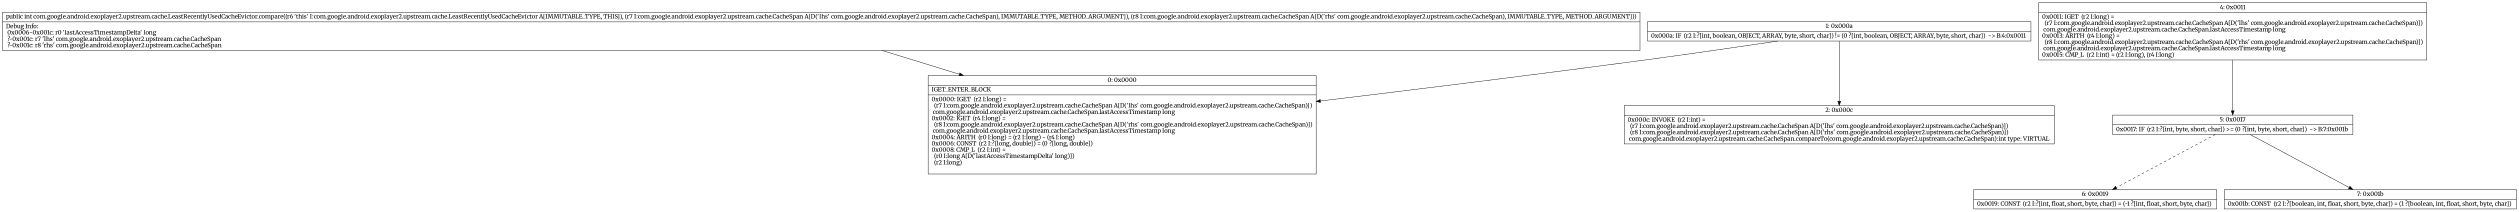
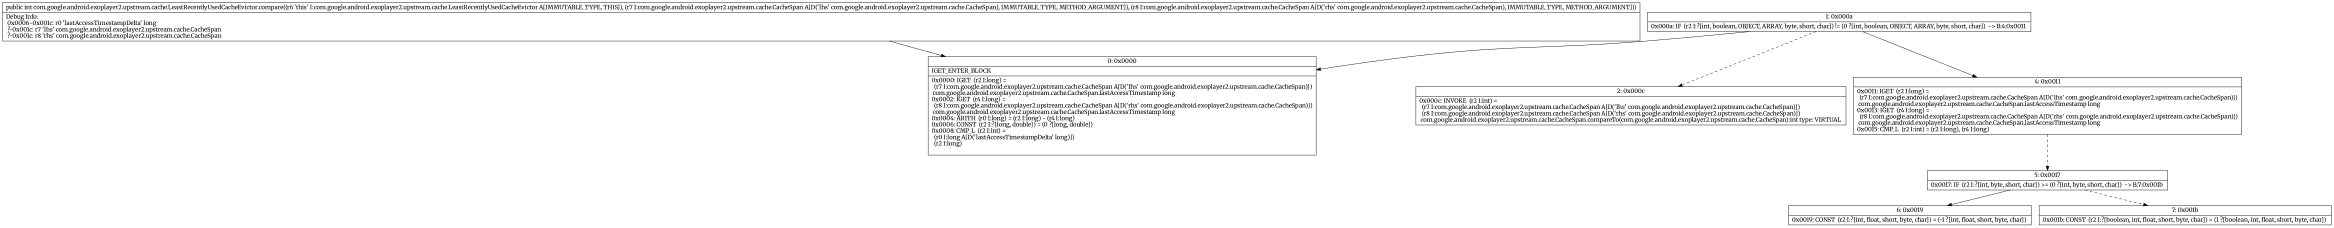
  digraph {
    fontname=Merriweather
    node [fontname=Merriweather shape=record]
    edge [fontname=Merriweather]
    n1 [label="{0\:\ 0x0000|IGET_ENTER_BLOCK\l|0x0000: IGET  (r2 I:long) = \l  (r7 I:com.google.android.exoplayer2.upstream.cache.CacheSpan A[D('lhs' com.google.android.exoplayer2.upstream.cache.CacheSpan)])\l com.google.android.exoplayer2.upstream.cache.CacheSpan.lastAccessTimestamp long \l0x0002: IGET  (r4 I:long) = \l  (r8 I:com.google.android.exoplayer2.upstream.cache.CacheSpan A[D('rhs' com.google.android.exoplayer2.upstream.cache.CacheSpan)])\l com.google.android.exoplayer2.upstream.cache.CacheSpan.lastAccessTimestamp long \l0x0004: ARITH  (r0 I:long) = (r2 I:long) \- (r4 I:long) \l0x0006: CONST  (r2 I:?[long, double]) = (0 ?[long, double]) \l0x0008: CMP_L  (r2 I:int) = \l  (r0 I:long A[D('lastAccessTimestampDelta' long)])\l  (r2 I:long)\l \l}"]
    n2 [label="{1\:\ 0x000a|0x000a: IF  (r2 I:?[int, boolean, OBJECT, ARRAY, byte, short, char]) != (0 ?[int, boolean, OBJECT, ARRAY, byte, short, char])  \-\> B:4:0x0011 \l}"]
    n3 [label="{2\:\ 0x000c|0x000c: INVOKE  (r2 I:int) = \l  (r7 I:com.google.android.exoplayer2.upstream.cache.CacheSpan A[D('lhs' com.google.android.exoplayer2.upstream.cache.CacheSpan)])\l  (r8 I:com.google.android.exoplayer2.upstream.cache.CacheSpan A[D('rhs' com.google.android.exoplayer2.upstream.cache.CacheSpan)])\l com.google.android.exoplayer2.upstream.cache.CacheSpan.compareTo(com.google.android.exoplayer2.upstream.cache.CacheSpan):int type: VIRTUAL \l}"]
-   n4 [label="{4\:\ 0x0011|0x0011: IGET  (r2 I:long) = \l  (r7 I:com.google.android.exoplayer2.upstream.cache.CacheSpan A[D('lhs' com.google.android.exoplayer2.upstream.cache.CacheSpan)])\l com.google.android.exoplayer2.upstream.cache.CacheSpan.lastAccessTimestamp long \l0x0013: ARITH  (r4 I:long) = \l  (r8 I:com.google.android.exoplayer2.upstream.cache.CacheSpan A[D('rhs' com.google.android.exoplayer2.upstream.cache.CacheSpan)])\l com.google.android.exoplayer2.upstream.cache.CacheSpan.lastAccessTimestamp long \l0x0015: CMP_L  (r2 I:int) = (r2 I:long), (r4 I:long) \l}"]
+   n4 [label="{4\:\ 0x0011|0x0011: IGET  (r2 I:long) = \l  (r7 I:com.google.android.exoplayer2.upstream.cache.CacheSpan A[D('lhs' com.google.android.exoplayer2.upstream.cache.CacheSpan)])\l com.google.android.exoplayer2.upstream.cache.CacheSpan.lastAccessTimestamp long \l0x0013: IGET  (r4 I:long) = \l  (r8 I:com.google.android.exoplayer2.upstream.cache.CacheSpan A[D('rhs' com.google.android.exoplayer2.upstream.cache.CacheSpan)])\l com.google.android.exoplayer2.upstream.cache.CacheSpan.lastAccessTimestamp long \l0x0015: CMP_L  (r2 I:int) = (r2 I:long), (r4 I:long) \l}"]
    n5 [label="{5\:\ 0x0017|0x0017: IF  (r2 I:?[int, byte, short, char]) \>= (0 ?[int, byte, short, char])  \-\> B:7:0x001b \l}"]
    n6 [label="{6\:\ 0x0019|0x0019: CONST  (r2 I:?[int, float, short, byte, char]) = (\-1 ?[int, float, short, byte, char]) \l}"]
    n7 [label="{7\:\ 0x001b|0x001b: CONST  (r2 I:?[boolean, int, float, short, byte, char]) = (1 ?[boolean, int, float, short, byte, char]) \l}"]
    n8 [label="{public int com.google.android.exoplayer2.upstream.cache.LeastRecentlyUsedCacheEvictor.compare((r6 'this' I:com.google.android.exoplayer2.upstream.cache.LeastRecentlyUsedCacheEvictor A[IMMUTABLE_TYPE, THIS]), (r7 I:com.google.android.exoplayer2.upstream.cache.CacheSpan A[D('lhs' com.google.android.exoplayer2.upstream.cache.CacheSpan), IMMUTABLE_TYPE, METHOD_ARGUMENT]), (r8 I:com.google.android.exoplayer2.upstream.cache.CacheSpan A[D('rhs' com.google.android.exoplayer2.upstream.cache.CacheSpan), IMMUTABLE_TYPE, METHOD_ARGUMENT]))  | Debug Info:\l  0x0006\-0x001c: r0 'lastAccessTimestampDelta' long\l  ?\-0x001c: r7 'lhs' com.google.android.exoplayer2.upstream.cache.CacheSpan\l  ?\-0x001c: r8 'rhs' com.google.android.exoplayer2.upstream.cache.CacheSpan\l}"]
    n2 -> n1
-   n2 -> n3 [style=solid]
-   n4 -> n5
-   n5 -> n6 [style=dashed]
-   n5 -> n7
+   n2 -> n3 [style=dashed]
+   n2 -> n4
+   n4 -> n5 [style=dashed]
+   n5 -> n6 [style=solid]
+   n5 -> n7 [style=dashed]
    n8 -> n1
  }
